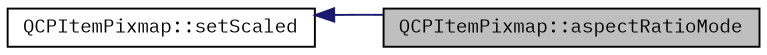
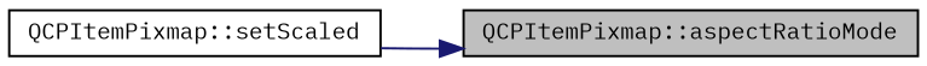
  digraph {
    rankdir=RL
    fontname="IBM Plex Mono"
    node [color=black fontname="IBM Plex Mono" fontsize=10 shape=record style=filled]
    n1 [fillcolor=grey75 fontcolor=black height=0.2 label="QCPItemPixmap::aspectRatioMode" width=0.4]
    n2 [fillcolor=white height=0.2 label="QCPItemPixmap::setScaled" width=0.4]
-   n2 -> n1 [color=midnightblue dir=back fontname="IBM Plex Mono" fontsize=10 labelfontname=Helvetica labelfontsize=10 style=solid]
+   n1 -> n2 [color=midnightblue dir=back fontname="IBM Plex Mono" fontsize=10 labelfontname=Helvetica labelfontsize=10 style=solid]
  }
